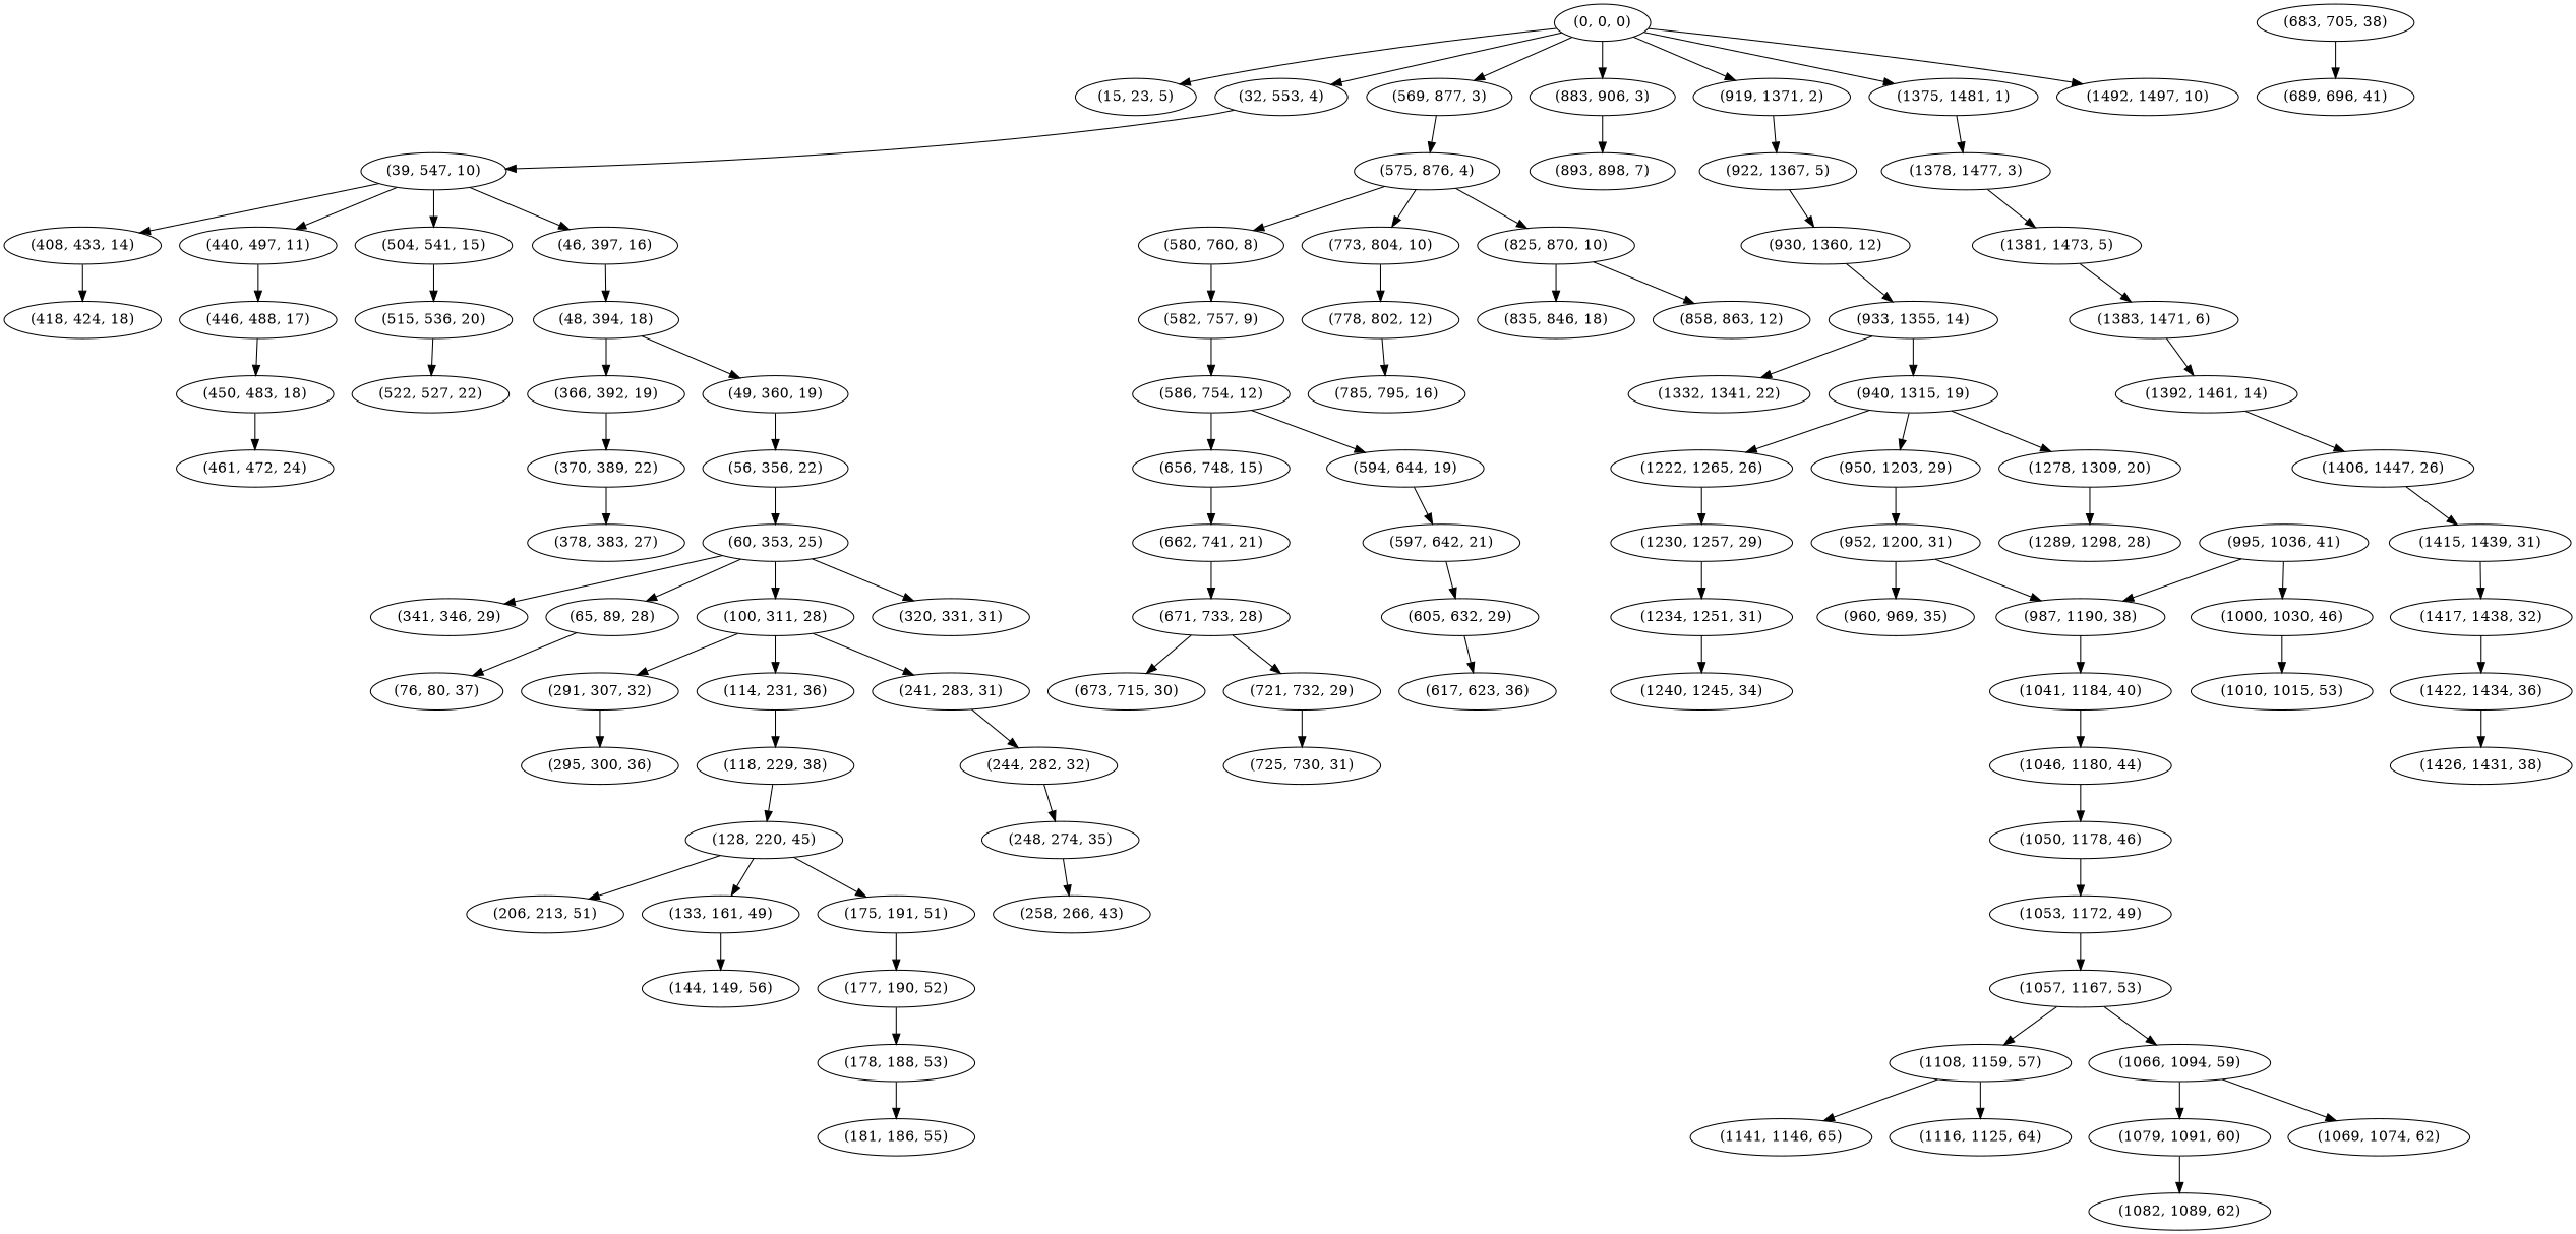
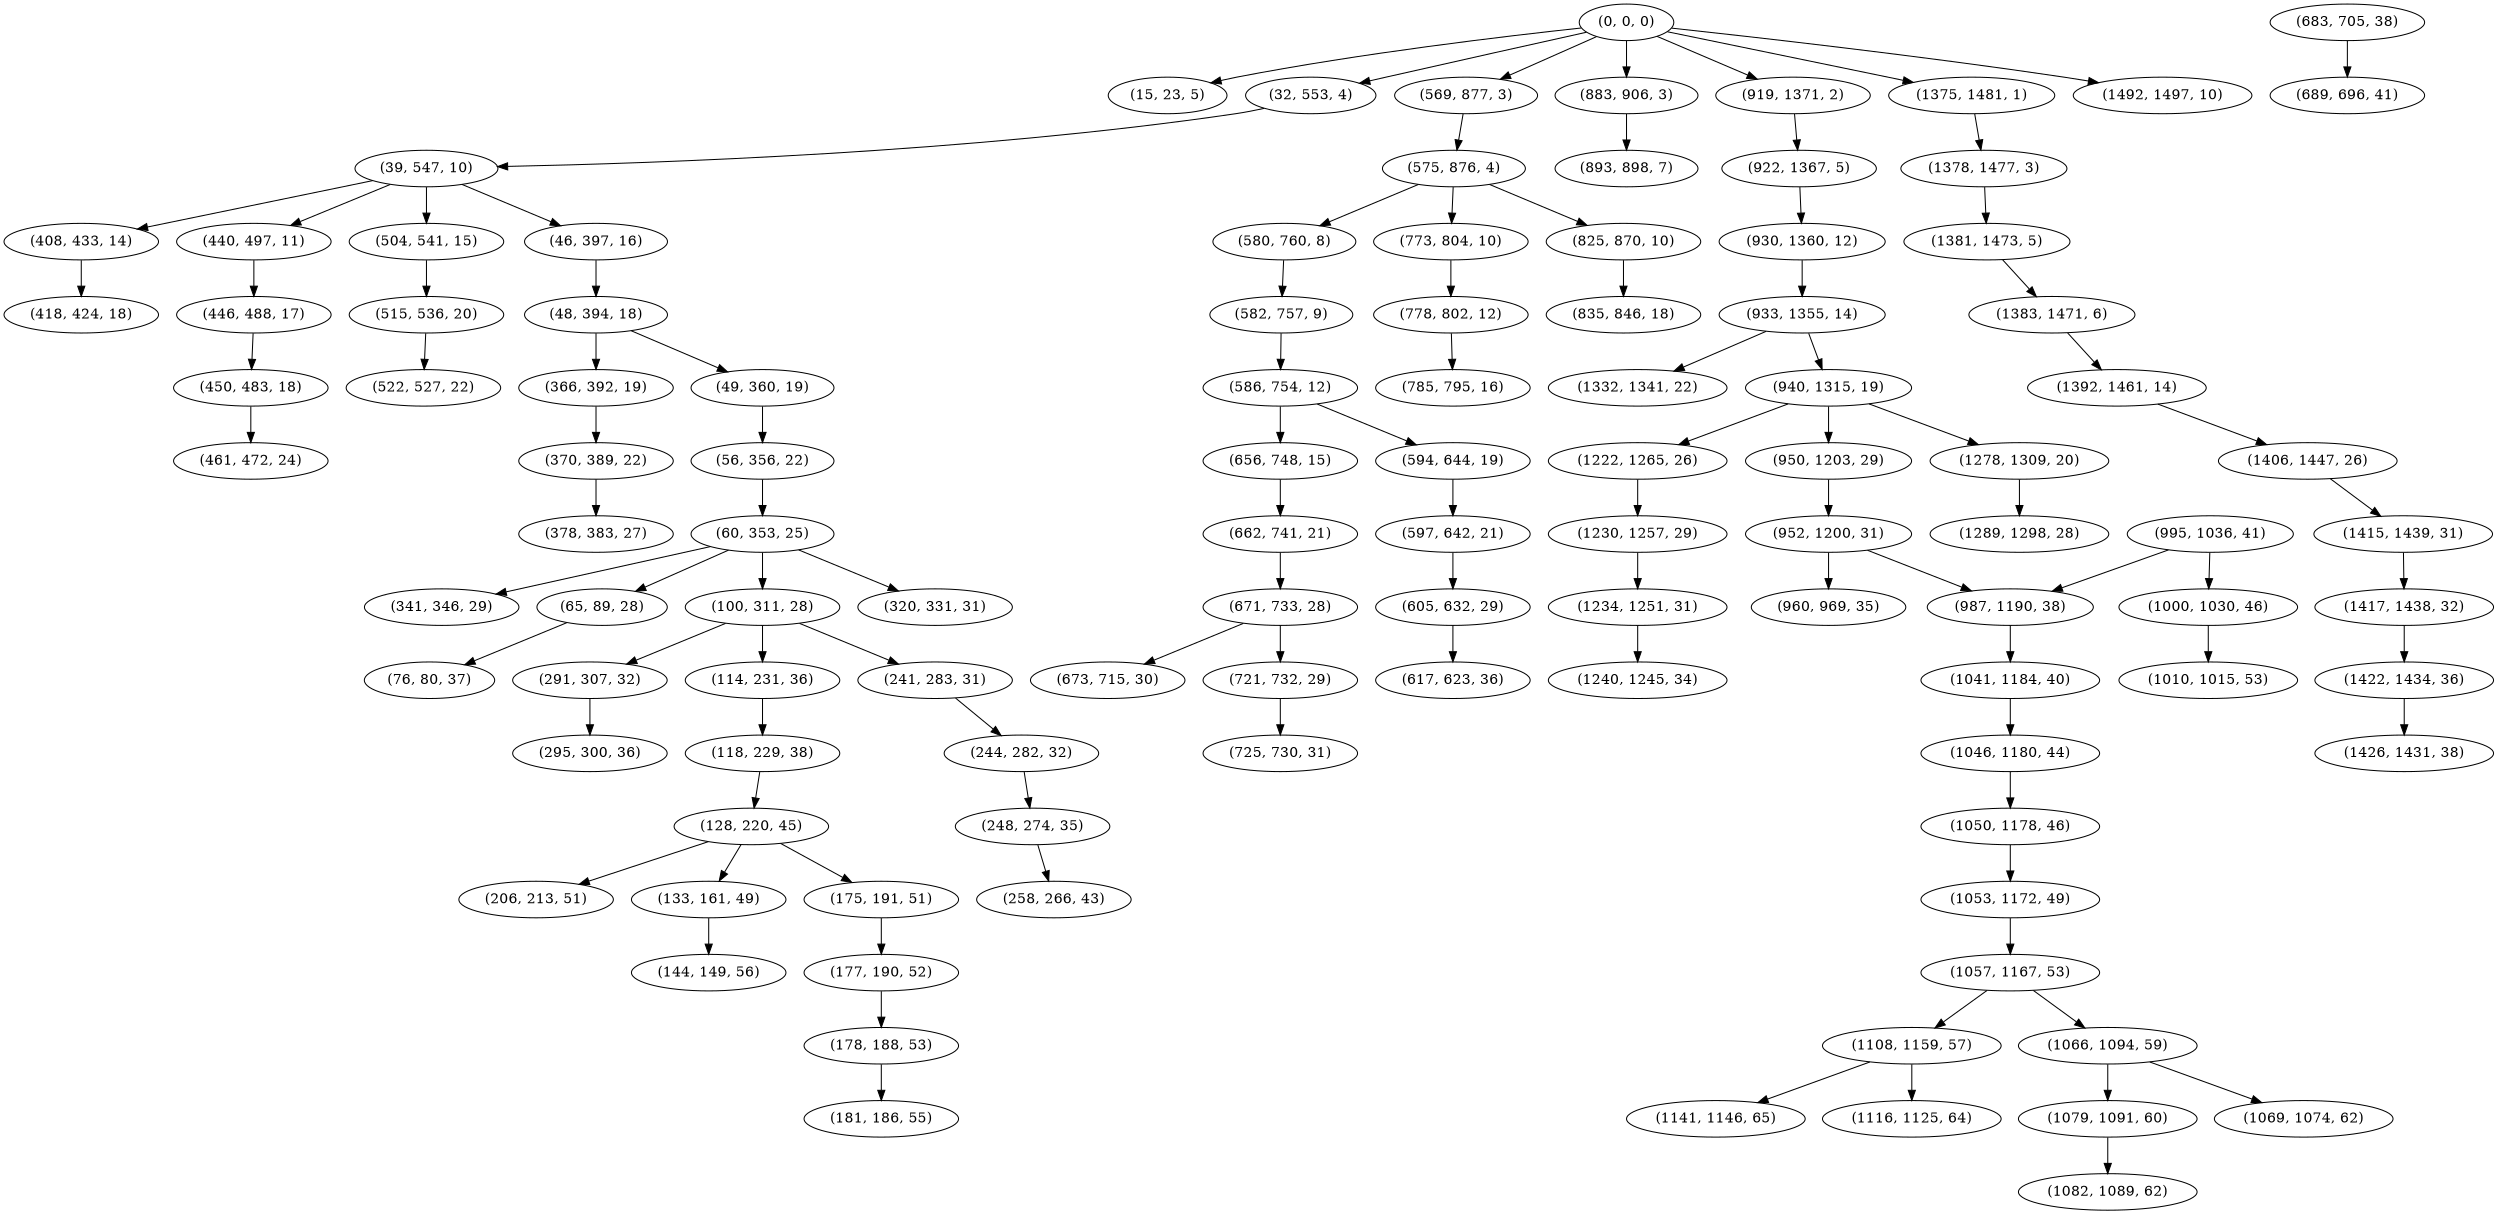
  digraph {
    "(0, 0, 0)"
    "(15, 23, 5)"
    "(32, 553, 4)"
    "(569, 877, 3)"
    "(883, 906, 3)"
    "(919, 1371, 2)"
    "(1375, 1481, 1)"
    "(1492, 1497, 10)"
    "(39, 547, 10)"
    "(575, 876, 4)"
    "(893, 898, 7)"
    "(922, 1367, 5)"
    "(1378, 1477, 3)"
    "(46, 397, 16)"
    "(408, 433, 14)"
    "(440, 497, 11)"
    "(504, 541, 15)"
    "(48, 394, 18)"
    "(418, 424, 18)"
    "(446, 488, 17)"
    "(515, 536, 20)"
    "(49, 360, 19)"
    "(366, 392, 19)"
    "(56, 356, 22)"
    "(370, 389, 22)"
    "(60, 353, 25)"
    "(65, 89, 28)"
    "(100, 311, 28)"
    "(320, 331, 31)"
    "(341, 346, 29)"
    "(76, 80, 37)"
    "(114, 231, 36)"
    "(241, 283, 31)"
    "(291, 307, 32)"
    "(118, 229, 38)"
    "(244, 282, 32)"
    "(295, 300, 36)"
    "(128, 220, 45)"
    "(133, 161, 49)"
    "(175, 191, 51)"
    "(206, 213, 51)"
    "(144, 149, 56)"
    "(177, 190, 52)"
    "(178, 188, 53)"
    "(181, 186, 55)"
    "(248, 274, 35)"
    "(258, 266, 43)"
    "(378, 383, 27)"
    "(450, 483, 18)"
    "(461, 472, 24)"
    "(522, 527, 22)"
    "(580, 760, 8)"
    "(773, 804, 10)"
    "(825, 870, 10)"
    "(582, 757, 9)"
    "(778, 802, 12)"
    "(835, 846, 18)"
-   "(858, 863, 12)"
    "(586, 754, 12)"
    "(594, 644, 19)"
    "(656, 748, 15)"
    "(597, 642, 21)"
    "(662, 741, 21)"
    "(605, 632, 29)"
    "(617, 623, 36)"
    "(671, 733, 28)"
    "(673, 715, 30)"
    "(721, 732, 29)"
    "(725, 730, 31)"
    "(683, 705, 38)"
    "(689, 696, 41)"
    "(785, 795, 16)"
    "(930, 1360, 12)"
    "(933, 1355, 14)"
    "(940, 1315, 19)"
    "(1332, 1341, 22)"
    "(950, 1203, 29)"
    "(1222, 1265, 26)"
    "(1278, 1309, 20)"
    "(952, 1200, 31)"
    "(1230, 1257, 29)"
    "(1289, 1298, 28)"
    "(960, 969, 35)"
    "(987, 1190, 38)"
    "(1041, 1184, 40)"
    "(995, 1036, 41)"
    "(1000, 1030, 46)"
    "(1046, 1180, 44)"
    "(1010, 1015, 53)"
    "(1050, 1178, 46)"
    "(1053, 1172, 49)"
    "(1057, 1167, 53)"
    "(1066, 1094, 59)"
    "(1108, 1159, 57)"
    "(1069, 1074, 62)"
    "(1079, 1091, 60)"
    "(1116, 1125, 64)"
    "(1141, 1146, 65)"
    "(1082, 1089, 62)"
    "(1234, 1251, 31)"
    "(1240, 1245, 34)"
    "(1381, 1473, 5)"
    "(1383, 1471, 6)"
    "(1392, 1461, 14)"
    "(1406, 1447, 26)"
    "(1415, 1439, 31)"
    "(1417, 1438, 32)"
    "(1422, 1434, 36)"
    "(1426, 1431, 38)"
    "(0, 0, 0)" -> "(15, 23, 5)"
    "(0, 0, 0)" -> "(32, 553, 4)"
    "(0, 0, 0)" -> "(569, 877, 3)"
    "(0, 0, 0)" -> "(883, 906, 3)"
    "(0, 0, 0)" -> "(919, 1371, 2)"
    "(0, 0, 0)" -> "(1375, 1481, 1)"
    "(0, 0, 0)" -> "(1492, 1497, 10)"
    "(32, 553, 4)" -> "(39, 547, 10)"
    "(569, 877, 3)" -> "(575, 876, 4)"
    "(883, 906, 3)" -> "(893, 898, 7)"
    "(919, 1371, 2)" -> "(922, 1367, 5)"
    "(1375, 1481, 1)" -> "(1378, 1477, 3)"
    "(39, 547, 10)" -> "(46, 397, 16)"
    "(39, 547, 10)" -> "(408, 433, 14)"
    "(39, 547, 10)" -> "(440, 497, 11)"
    "(39, 547, 10)" -> "(504, 541, 15)"
    "(575, 876, 4)" -> "(580, 760, 8)"
    "(575, 876, 4)" -> "(773, 804, 10)"
    "(575, 876, 4)" -> "(825, 870, 10)"
    "(922, 1367, 5)" -> "(930, 1360, 12)"
    "(1378, 1477, 3)" -> "(1381, 1473, 5)"
    "(46, 397, 16)" -> "(48, 394, 18)"
    "(408, 433, 14)" -> "(418, 424, 18)"
    "(440, 497, 11)" -> "(446, 488, 17)"
    "(504, 541, 15)" -> "(515, 536, 20)"
    "(48, 394, 18)" -> "(49, 360, 19)"
    "(48, 394, 18)" -> "(366, 392, 19)"
    "(446, 488, 17)" -> "(450, 483, 18)"
    "(515, 536, 20)" -> "(522, 527, 22)"
    "(49, 360, 19)" -> "(56, 356, 22)"
    "(366, 392, 19)" -> "(370, 389, 22)"
    "(56, 356, 22)" -> "(60, 353, 25)"
    "(370, 389, 22)" -> "(378, 383, 27)"
    "(60, 353, 25)" -> "(65, 89, 28)"
    "(60, 353, 25)" -> "(100, 311, 28)"
    "(60, 353, 25)" -> "(320, 331, 31)"
    "(60, 353, 25)" -> "(341, 346, 29)"
    "(65, 89, 28)" -> "(76, 80, 37)"
    "(100, 311, 28)" -> "(114, 231, 36)"
    "(100, 311, 28)" -> "(241, 283, 31)"
    "(100, 311, 28)" -> "(291, 307, 32)"
    "(114, 231, 36)" -> "(118, 229, 38)"
    "(241, 283, 31)" -> "(244, 282, 32)"
    "(291, 307, 32)" -> "(295, 300, 36)"
    "(118, 229, 38)" -> "(128, 220, 45)"
    "(244, 282, 32)" -> "(248, 274, 35)"
    "(128, 220, 45)" -> "(133, 161, 49)"
    "(128, 220, 45)" -> "(175, 191, 51)"
    "(128, 220, 45)" -> "(206, 213, 51)"
    "(133, 161, 49)" -> "(144, 149, 56)"
    "(175, 191, 51)" -> "(177, 190, 52)"
    "(177, 190, 52)" -> "(178, 188, 53)"
    "(178, 188, 53)" -> "(181, 186, 55)"
    "(248, 274, 35)" -> "(258, 266, 43)"
    "(450, 483, 18)" -> "(461, 472, 24)"
    "(580, 760, 8)" -> "(582, 757, 9)"
    "(773, 804, 10)" -> "(778, 802, 12)"
    "(825, 870, 10)" -> "(835, 846, 18)"
-   "(825, 870, 10)" -> "(858, 863, 12)"
    "(582, 757, 9)" -> "(586, 754, 12)"
    "(778, 802, 12)" -> "(785, 795, 16)"
    "(586, 754, 12)" -> "(594, 644, 19)"
    "(586, 754, 12)" -> "(656, 748, 15)"
    "(594, 644, 19)" -> "(597, 642, 21)"
    "(656, 748, 15)" -> "(662, 741, 21)"
    "(597, 642, 21)" -> "(605, 632, 29)"
    "(662, 741, 21)" -> "(671, 733, 28)"
    "(605, 632, 29)" -> "(617, 623, 36)"
    "(671, 733, 28)" -> "(673, 715, 30)"
    "(671, 733, 28)" -> "(721, 732, 29)"
    "(721, 732, 29)" -> "(725, 730, 31)"
    "(683, 705, 38)" -> "(689, 696, 41)"
    "(930, 1360, 12)" -> "(933, 1355, 14)"
    "(933, 1355, 14)" -> "(940, 1315, 19)"
    "(933, 1355, 14)" -> "(1332, 1341, 22)"
    "(940, 1315, 19)" -> "(950, 1203, 29)"
    "(940, 1315, 19)" -> "(1222, 1265, 26)"
    "(940, 1315, 19)" -> "(1278, 1309, 20)"
    "(950, 1203, 29)" -> "(952, 1200, 31)"
    "(1222, 1265, 26)" -> "(1230, 1257, 29)"
    "(1278, 1309, 20)" -> "(1289, 1298, 28)"
    "(952, 1200, 31)" -> "(960, 969, 35)"
    "(952, 1200, 31)" -> "(987, 1190, 38)"
    "(1230, 1257, 29)" -> "(1234, 1251, 31)"
    "(987, 1190, 38)" -> "(1041, 1184, 40)"
    "(1041, 1184, 40)" -> "(1046, 1180, 44)"
    "(995, 1036, 41)" -> "(987, 1190, 38)"
    "(995, 1036, 41)" -> "(1000, 1030, 46)"
    "(1000, 1030, 46)" -> "(1010, 1015, 53)"
    "(1046, 1180, 44)" -> "(1050, 1178, 46)"
    "(1050, 1178, 46)" -> "(1053, 1172, 49)"
    "(1053, 1172, 49)" -> "(1057, 1167, 53)"
    "(1057, 1167, 53)" -> "(1066, 1094, 59)"
    "(1057, 1167, 53)" -> "(1108, 1159, 57)"
    "(1066, 1094, 59)" -> "(1069, 1074, 62)"
    "(1066, 1094, 59)" -> "(1079, 1091, 60)"
    "(1108, 1159, 57)" -> "(1116, 1125, 64)"
    "(1108, 1159, 57)" -> "(1141, 1146, 65)"
    "(1079, 1091, 60)" -> "(1082, 1089, 62)"
    "(1234, 1251, 31)" -> "(1240, 1245, 34)"
    "(1381, 1473, 5)" -> "(1383, 1471, 6)"
    "(1383, 1471, 6)" -> "(1392, 1461, 14)"
    "(1392, 1461, 14)" -> "(1406, 1447, 26)"
    "(1406, 1447, 26)" -> "(1415, 1439, 31)"
    "(1415, 1439, 31)" -> "(1417, 1438, 32)"
    "(1417, 1438, 32)" -> "(1422, 1434, 36)"
    "(1422, 1434, 36)" -> "(1426, 1431, 38)"
  }
